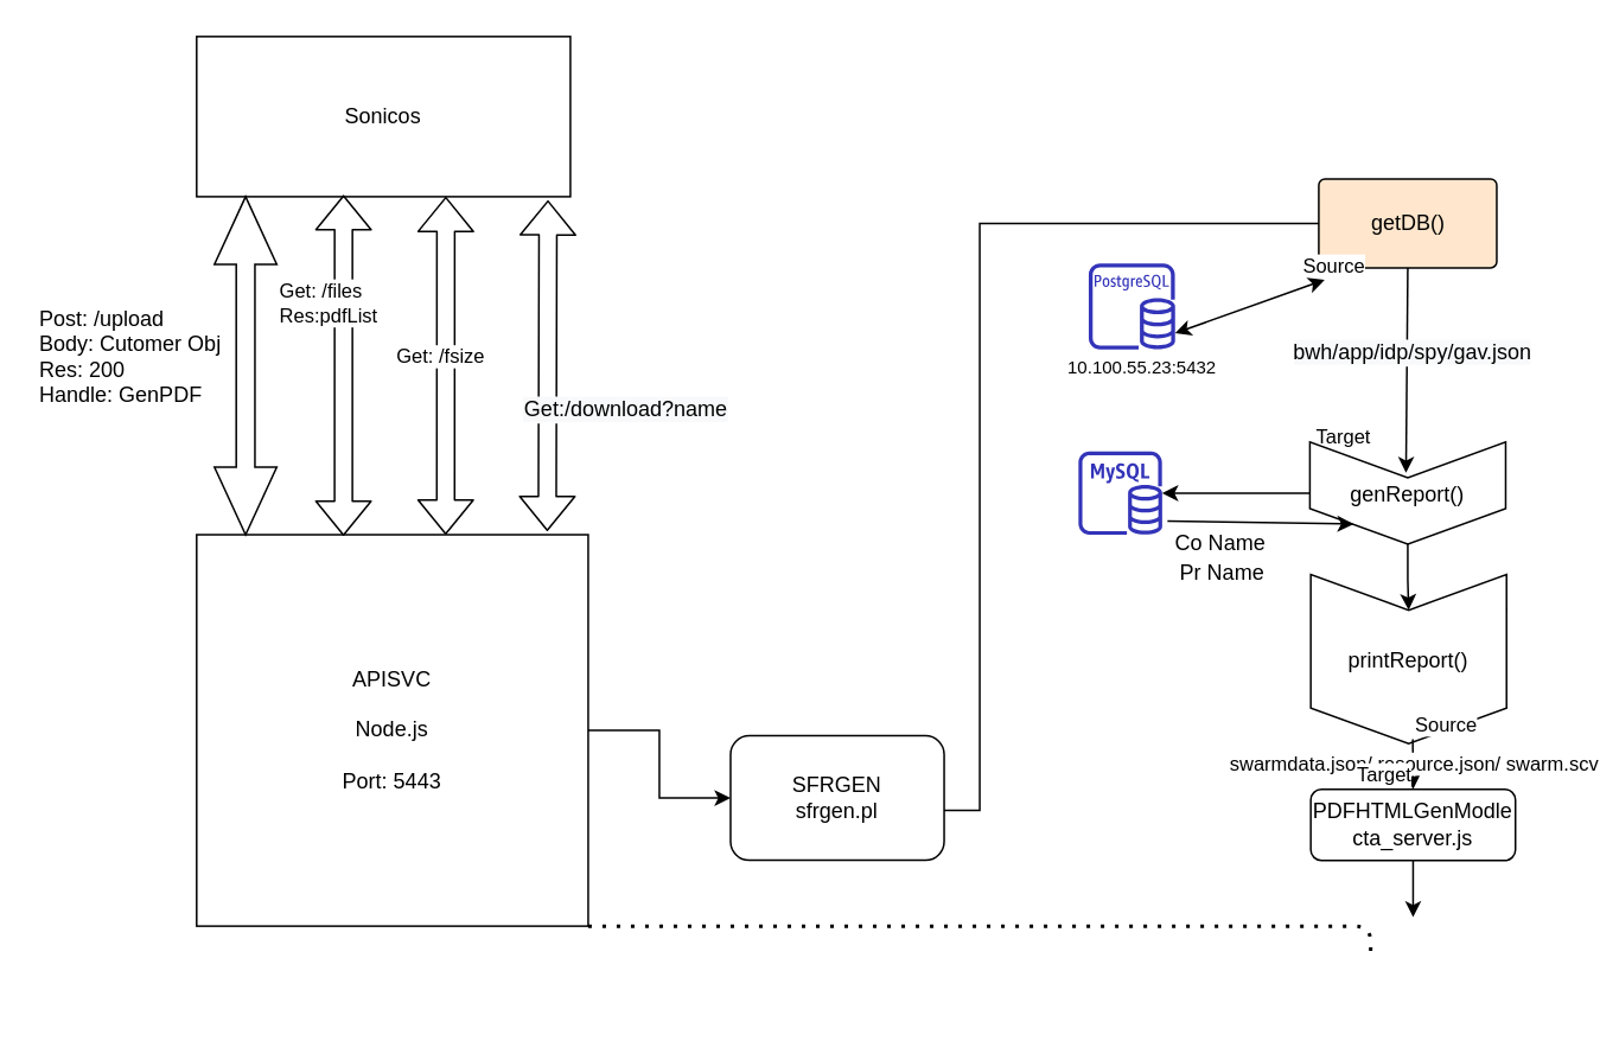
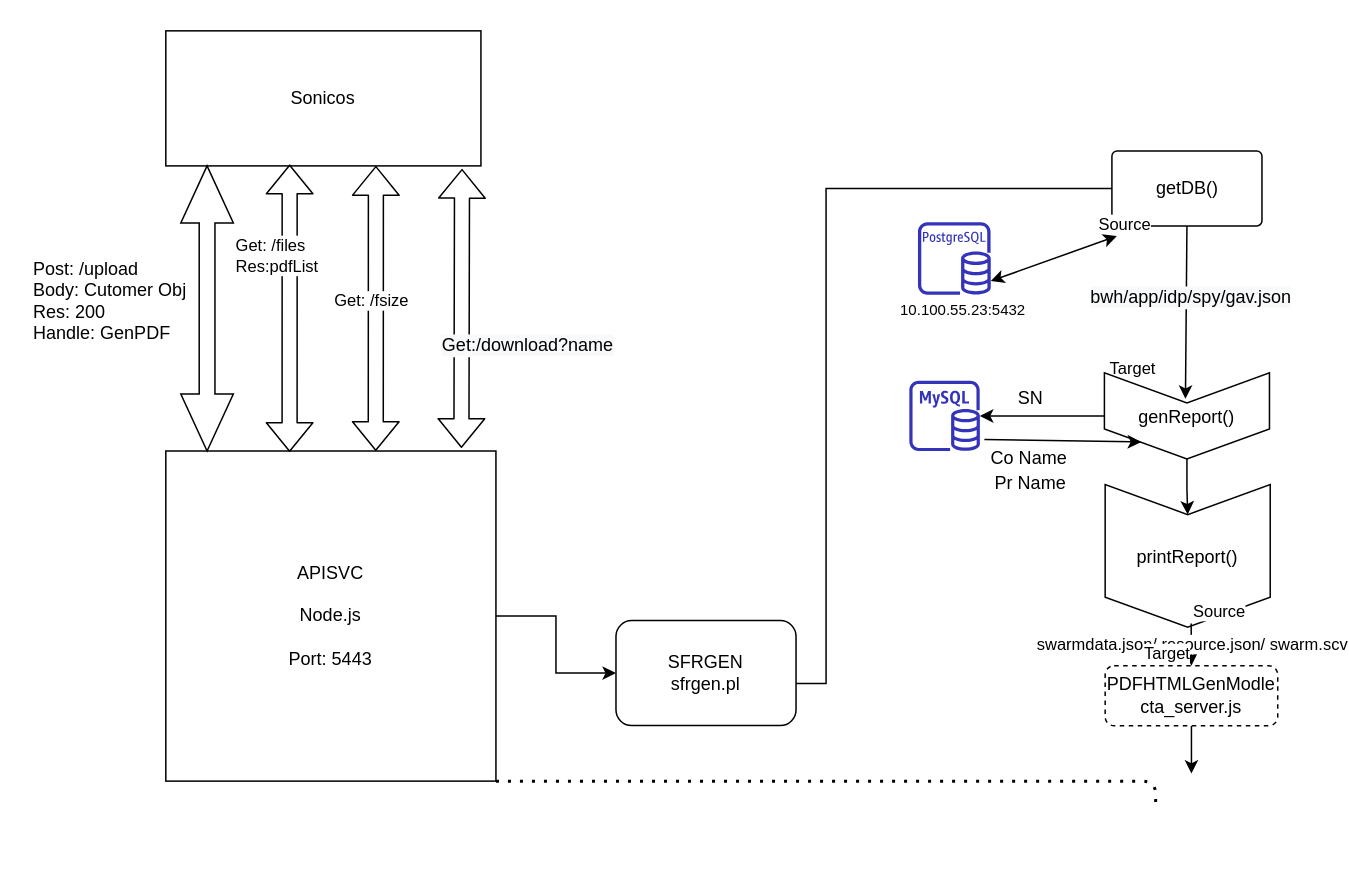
  <mxCell id="0" />
  <mxCell id="1" parent="0" />
  <mxCell id="2" value="Sonicos" style="rounded=0;whiteSpace=wrap;html=1;" vertex="1" parent="1"><mxGeometry x="110" y="20" width="210" height="90" as="geometry" /></mxCell>
  <mxCell id="3" value="Post: /upload&lt;br&gt;Body: Cutomer Obj&lt;br&gt;Res: 200&lt;br&gt;Handle: GenPDF" style="text;html=1;align=left;verticalAlign=middle;resizable=0;points=[];autosize=1;" vertex="1" parent="1"><mxGeometry x="20" y="170" width="120" height="60" as="geometry" /></mxCell>
  <mxCell id="4" style="edgeStyle=orthogonalEdgeStyle;rounded=0;orthogonalLoop=1;jettySize=auto;html=1;" edge="1" parent="1" source="5" target="7"><mxGeometry relative="1" as="geometry"><mxPoint x="460" y="555" as="targetPoint" /></mxGeometry></mxCell>
  <mxCell id="5" value="APISVC&lt;br&gt;&lt;br&gt;Node.js&lt;br&gt;&lt;br&gt;Port: 5443" style="whiteSpace=wrap;html=1;aspect=fixed;" vertex="1" parent="1"><mxGeometry x="110" y="300" width="220" height="220" as="geometry" /></mxCell>
  <mxCell id="6" value="" style="edgeStyle=orthogonalEdgeStyle;rounded=0;orthogonalLoop=1;jettySize=auto;html=1;entryX=1;entryY=0.5;entryDx=0;entryDy=0;" edge="1" parent="1" target="8"><mxGeometry relative="1" as="geometry"><mxPoint x="520" y="455" as="sourcePoint" /><mxPoint x="1079.917" y="301.988" as="targetPoint" /><Array as="points"><mxPoint x="550" y="455" /><mxPoint x="550" y="125" /></Array></mxGeometry></mxCell>
  <mxCell id="7" value="SFRGEN&lt;br&gt;sfrgen.pl" style="rounded=1;whiteSpace=wrap;html=1;" vertex="1" parent="1"><mxGeometry x="410" y="413" width="120" height="70" as="geometry" /></mxCell>
- <mxCell id="8" value="getDB()" style="whiteSpace=wrap;html=1;rounded=1;arcSize=7;fillColor=#ffe6cc;" vertex="1" parent="1"><mxGeometry x="740.5" y="100" width="100" height="50" as="geometry" /></mxCell>
+ <mxCell id="8" value="getDB()" style="whiteSpace=wrap;html=1;rounded=1;arcSize=7;" vertex="1" parent="1"><mxGeometry x="740.5" y="100" width="100" height="50" as="geometry" /></mxCell>
  <mxCell id="9" value="&lt;font style=&quot;font-size: 10px&quot;&gt;10.100.55.23:5432&lt;/font&gt;" style="text;html=1;align=center;verticalAlign=middle;resizable=0;points=[];autosize=1;" vertex="1" parent="1"><mxGeometry x="580.5" y="196" width="120" height="20" as="geometry" /></mxCell>
  <mxCell id="10" value="" style="outlineConnect=0;fontColor=#232F3E;gradientColor=none;fillColor=#3334B9;strokeColor=none;dashed=0;verticalLabelPosition=bottom;verticalAlign=top;align=center;html=1;fontSize=12;fontStyle=0;aspect=fixed;pointerEvents=1;shape=mxgraph.aws4.rds_postgresql_instance;" vertex="1" parent="1"><mxGeometry x="611.25" y="147.5" width="48.5" height="48.5" as="geometry" /></mxCell>
  <mxCell id="11" value="" style="outlineConnect=0;fontColor=#232F3E;gradientColor=none;fillColor=#3334B9;strokeColor=none;dashed=0;verticalLabelPosition=bottom;verticalAlign=top;align=center;html=1;fontSize=12;fontStyle=0;aspect=fixed;pointerEvents=1;shape=mxgraph.aws4.rds_mysql_instance;" vertex="1" parent="1"><mxGeometry x="605.5" y="253.12" width="47" height="47" as="geometry" /></mxCell>
  <mxCell id="12" value="Co Name" style="text;html=1;align=center;verticalAlign=middle;resizable=0;points=[];autosize=1;" vertex="1" parent="1"><mxGeometry x="650" y="295" width="70" height="20" as="geometry" /></mxCell>
+ <mxCell id="13" value="SN" style="text;html=1;align=center;verticalAlign=middle;resizable=0;points=[];autosize=1;" vertex="1" parent="1"><mxGeometry x="670.5" y="255" width="30" height="20" as="geometry" /></mxCell>
  <mxCell id="14" value="Pr Name" style="text;html=1;align=center;verticalAlign=middle;resizable=0;points=[];autosize=1;" vertex="1" parent="1"><mxGeometry x="655.5" y="312.37" width="60" height="20" as="geometry" /></mxCell>
  <mxCell id="15" value="" style="endArrow=classic;html=1;entryX=0.302;entryY=0.509;entryDx=0;entryDy=0;entryPerimeter=0;exitX=0.5;exitY=1;exitDx=0;exitDy=0;" edge="1" parent="1" source="8" target="23"><mxGeometry relative="1" as="geometry"><mxPoint x="790" y="157.5" as="sourcePoint" /><mxPoint x="788.31" y="262.75" as="targetPoint" /></mxGeometry></mxCell>
  <mxCell id="16" value="Source" style="edgeLabel;resizable=0;html=1;align=left;verticalAlign=bottom;" connectable="0" vertex="1" parent="15"><mxGeometry x="-1" relative="1" as="geometry"><mxPoint x="-60.3" y="6.95" as="offset" /></mxGeometry></mxCell>
  <mxCell id="17" value="Target" style="edgeLabel;resizable=0;html=1;align=right;verticalAlign=bottom;" connectable="0" vertex="1" parent="15"><mxGeometry x="1" relative="1" as="geometry"><mxPoint x="-20.01" y="-12" as="offset" /></mxGeometry></mxCell>
  <mxCell id="18" value="&lt;span style=&quot;font-size: 12px ; background-color: rgb(248 , 249 , 250)&quot;&gt;bwh/app/idp/spy/gav.json&lt;/span&gt;" style="edgeLabel;html=1;align=center;verticalAlign=middle;resizable=0;points=[];" vertex="1" connectable="0" parent="15"><mxGeometry x="-0.169" y="-3" relative="1" as="geometry"><mxPoint x="5.87" as="offset" /></mxGeometry></mxCell>
  <mxCell id="19" value="" style="endArrow=classic;startArrow=classic;html=1;" edge="1" parent="1"><mxGeometry width="50" height="50" relative="1" as="geometry"><mxPoint x="743.75" y="156.75" as="sourcePoint" /><mxPoint x="659.75" y="186.75" as="targetPoint" /><Array as="points"><mxPoint x="659.75" y="186.75" /><mxPoint x="743.75" y="156.75" /></Array></mxGeometry></mxCell>
  <mxCell id="20" value="printReport()" style="shape=step;perimeter=stepPerimeter;fixedSize=1;points=[];direction=south;" vertex="1" parent="1"><mxGeometry x="736" y="322.37" width="110" height="95" as="geometry" /></mxCell>
  <mxCell id="21" value="" style="edgeStyle=orthogonalEdgeStyle;rounded=0;orthogonalLoop=1;jettySize=auto;html=1;" edge="1" parent="1" source="23" target="20"><mxGeometry relative="1" as="geometry" /></mxCell>
  <mxCell id="22" value="" style="edgeStyle=orthogonalEdgeStyle;rounded=0;orthogonalLoop=1;jettySize=auto;html=1;" edge="1" parent="1" source="23" target="11"><mxGeometry relative="1" as="geometry"><Array as="points" /></mxGeometry></mxCell>
  <mxCell id="23" value="genReport()" style="shape=step;perimeter=stepPerimeter;fixedSize=1;points=[];direction=south;" vertex="1" parent="1"><mxGeometry x="735.5" y="247.93" width="110" height="57.37" as="geometry" /></mxCell>
  <mxCell id="24" value="" style="endArrow=classic;html=1;" edge="1" parent="1"><mxGeometry width="50" height="50" relative="1" as="geometry"><mxPoint x="655.5" y="292.37" as="sourcePoint" /><mxPoint x="760" y="294" as="targetPoint" /></mxGeometry></mxCell>
  <mxCell id="25" value="" style="edgeStyle=orthogonalEdgeStyle;rounded=0;orthogonalLoop=1;jettySize=auto;html=1;" edge="1" parent="1" source="26"><mxGeometry relative="1" as="geometry"><mxPoint x="793.5" y="515" as="targetPoint" /></mxGeometry></mxCell>
- <mxCell id="26" value="PDFHTMLGenModle&lt;br style=&quot;padding: 0px ; margin: 0px&quot;&gt;cta_server.js" style="rounded=1;whiteSpace=wrap;html=1;" vertex="1" parent="1"><mxGeometry x="736" y="443.12" width="115" height="40" as="geometry" /></mxCell>
+ <mxCell id="26" value="PDFHTMLGenModle&lt;br style=&quot;padding: 0px ; margin: 0px&quot;&gt;cta_server.js" style="rounded=1;whiteSpace=wrap;html=1;dashed=1;" vertex="1" parent="1"><mxGeometry x="736" y="443.12" width="115" height="40" as="geometry" /></mxCell>
  <mxCell id="27" value="" style="endArrow=classic;html=1;exitX=0.974;exitY=0.479;exitDx=0;exitDy=0;exitPerimeter=0;entryX=0.5;entryY=0;entryDx=0;entryDy=0;" edge="1" parent="1" source="20" target="26"><mxGeometry relative="1" as="geometry"><mxPoint x="850.5" y="375" as="sourcePoint" /><mxPoint x="1010.5" y="375" as="targetPoint" /></mxGeometry></mxCell>
  <mxCell id="28" value="swarmdata.json/ resource.json/ swarm.scv" style="edgeLabel;resizable=0;html=1;align=center;verticalAlign=middle;" connectable="0" vertex="1" parent="27"><mxGeometry relative="1" as="geometry" /></mxCell>
  <mxCell id="29" value="Source" style="edgeLabel;resizable=0;html=1;align=left;verticalAlign=bottom;" connectable="0" vertex="1" parent="27"><mxGeometry x="-1" relative="1" as="geometry" /></mxCell>
  <mxCell id="30" value="Target" style="edgeLabel;resizable=0;html=1;align=right;verticalAlign=bottom;" connectable="0" vertex="1" parent="27"><mxGeometry x="1" relative="1" as="geometry" /></mxCell>
  <mxCell id="31" value="" style="shape=image;html=1;verticalAlign=top;verticalLabelPosition=bottom;labelBackgroundColor=#ffffff;imageAspect=0;aspect=fixed;image=https://cdn4.iconfinder.com/data/icons/file-types-outline-1/64/ebook_pdf_epub_files-128.png" vertex="1" parent="1"><mxGeometry x="769.5" y="515" width="48" height="48" as="geometry" /></mxCell>
  <mxCell id="32" value="" style="shape=doubleArrow;direction=south;whiteSpace=wrap;html=1;" vertex="1" parent="1"><mxGeometry x="120" y="110" width="35" height="190" as="geometry" /></mxCell>
  <mxCell id="33" value="" style="shape=flexArrow;endArrow=classic;startArrow=classic;html=1;entryX=0.94;entryY=1.022;entryDx=0;entryDy=0;entryPerimeter=0;" edge="1" parent="1" target="2"><mxGeometry width="50" height="50" relative="1" as="geometry"><mxPoint x="307" y="298" as="sourcePoint" /><mxPoint x="370" y="175" as="targetPoint" /></mxGeometry></mxCell>
  <mxCell id="34" value="&lt;span style=&quot;font-size: 12px ; background-color: rgb(248 , 249 , 250)&quot;&gt;Get:/download?name&lt;/span&gt;" style="edgeLabel;html=1;align=center;verticalAlign=middle;resizable=0;points=[];" vertex="1" connectable="0" parent="33"><mxGeometry x="-0.285" y="1" relative="1" as="geometry"><mxPoint x="43.86" y="-1.33" as="offset" /></mxGeometry></mxCell>
  <mxCell id="35" value="" style="shape=image;html=1;verticalAlign=top;verticalLabelPosition=bottom;labelBackgroundColor=#ffffff;imageAspect=0;aspect=fixed;image=https://cdn4.iconfinder.com/data/icons/CS5/128/ACP_PDF%202_file_document.png" vertex="1" parent="1"><mxGeometry x="355" y="250" width="30" height="30" as="geometry" /></mxCell>
  <mxCell id="36" value="" style="shape=flexArrow;endArrow=classic;startArrow=classic;html=1;entryX=0.393;entryY=0.989;entryDx=0;entryDy=0;entryPerimeter=0;exitX=0.375;exitY=0.003;exitDx=0;exitDy=0;exitPerimeter=0;" edge="1" parent="1" source="5" target="2"><mxGeometry width="50" height="50" relative="1" as="geometry"><mxPoint x="30" y="360" as="sourcePoint" /><mxPoint x="80" y="310" as="targetPoint" /></mxGeometry></mxCell>
  <mxCell id="37" value="Get: /files&lt;br&gt;Res:pdfList" style="edgeLabel;html=1;align=left;verticalAlign=middle;resizable=0;points=[];" vertex="1" connectable="0" parent="36"><mxGeometry x="0.252" y="2" relative="1" as="geometry"><mxPoint x="-35.52" y="-10.66" as="offset" /></mxGeometry></mxCell>
  <mxCell id="38" value="" style="shape=flexArrow;endArrow=classic;startArrow=classic;html=1;exitX=0.636;exitY=0;exitDx=0;exitDy=0;exitPerimeter=0;" edge="1" parent="1" source="5"><mxGeometry width="50" height="50" relative="1" as="geometry"><mxPoint x="30" y="360" as="sourcePoint" /><mxPoint x="250" y="110" as="targetPoint" /></mxGeometry></mxCell>
  <mxCell id="39" value="Get: /fsize&lt;br&gt;" style="edgeLabel;html=1;align=center;verticalAlign=middle;resizable=0;points=[];" vertex="1" connectable="0" parent="38"><mxGeometry x="-0.156" y="3" relative="1" as="geometry"><mxPoint y="-20" as="offset" /></mxGeometry></mxCell>
  <mxCell id="40" value="" style="endArrow=none;dashed=1;html=1;dashPattern=1 3;strokeWidth=2;entryX=0;entryY=0.5;entryDx=0;entryDy=0;exitX=1;exitY=1;exitDx=0;exitDy=0;" edge="1" parent="1" source="5" target="31"><mxGeometry width="50" height="50" relative="1" as="geometry"><mxPoint x="370" y="460" as="sourcePoint" /><mxPoint x="420" y="410" as="targetPoint" /><Array as="points"><mxPoint x="770" y="520" /></Array></mxGeometry></mxCell>
